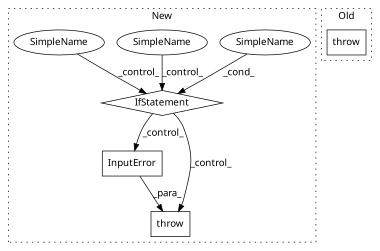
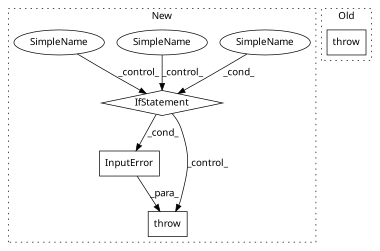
  digraph {
    fontname="Noto Sans"
    node [a=42 shape=box fontname="Noto Sans"]
    edge [fontname="Noto Sans"]
    n1 [a=32 l="11,1" label=InputError s="4212,4330"]
    n2 [a=53 l=6 label=throw s=4206]
    n3 [a=25 l="4,2" label=IfStatement s="4171,4190" shape=diamond]
    n4 [label=SimpleName shape=ellipse]
    n5 [label=SimpleName shape=ellipse]
    n6 [label=SimpleName shape=ellipse]
    n7 [a=53 l=6 label=throw s=4216]
    subgraph cluster_1 {
      label=New
      style=dotted
      n1
      n2
      n3
      n4
      n5
      n6
    }
    subgraph cluster_2 {
      label=Old
      style=dotted
      n7
    }
    n1 -> n2 [label=_para_]
-   n3 -> n1 [label=_control_]
+   n3 -> n1 [label=_cond_]
    n3 -> n2 [label=_control_]
    n4 -> n3 [label=_cond_]
    n5 -> n3 [label=_control_]
    n6 -> n3 [label=_control_]
  }
